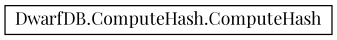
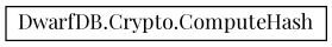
  digraph {
    rankdir=TB
    fontname="Playfair Display"
-   n1 [color=black fillcolor=white fontname="Playfair Display" fontsize=14 height=0.2 label="DwarfDB.ComputeHash.ComputeHash" shape=record style=filled width=0.4]
+   n1 [color=black fillcolor=white fontname="Playfair Display" fontsize=14 height=0.2 label="DwarfDB.Crypto.ComputeHash" shape=record style=filled width=0.4]
  }
